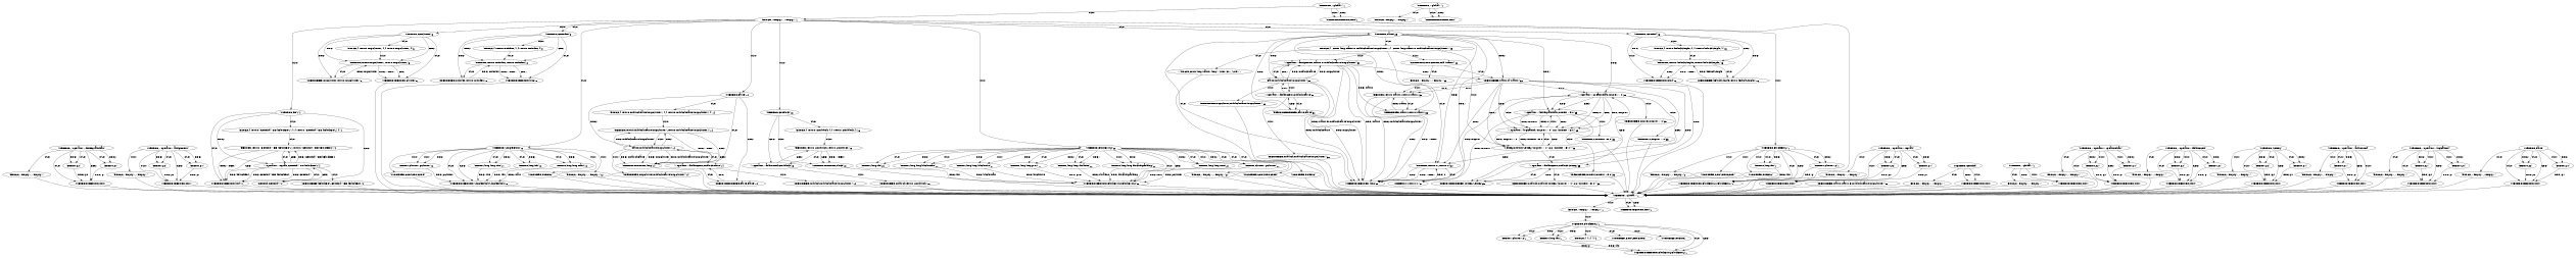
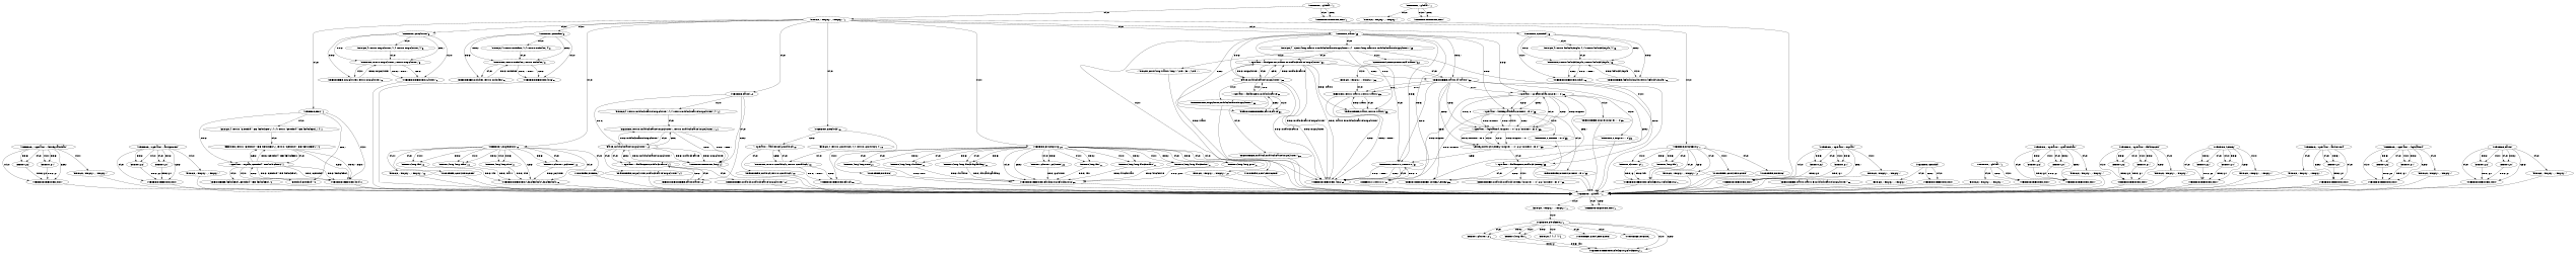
  digraph {
    n1 [label=<(METHOD,&lt;global&gt;)<SUB>1</SUB>>]
    n2 [label=<(BLOCK,&lt;empty&gt;,&lt;empty&gt;)<SUB>1</SUB>>]
    n3 [label=<(METHOD_RETURN,ANY)<SUB>1</SUB>>]
    n4 [label=<(METHOD,BlockEntry)<SUB>1</SUB>>]
    n5 [label=<(PARAM,Cluster* p)<SUB>1</SUB>>]
    n6 [label=<(PARAM,long idx)<SUB>1</SUB>>]
    n7 [label=<(BLOCK,{  },{  })<SUB>4</SUB>>]
    n8 [label=<(MODIFIER,CONSTRUCTOR)>]
    n9 [label=<(MODIFIER,PUBLIC)>]
    n10 [label=<(METHOD_RETURN,BlockEntry.BlockEntry)<SUB>1</SUB>>]
    n11 [label=<(METHOD,&lt;global&gt;)<SUB>1</SUB>>]
    n12 [label=<(BLOCK,&lt;empty&gt;,&lt;empty&gt;)>]
    n13 [label=<(METHOD_RETURN,ANY)>]
    n14 [label=<(METHOD,&lt;operator&gt;.lessEqualsThan)>]
    n15 [label=<(PARAM,p1)>]
    n16 [label=<(PARAM,p2)>]
    n17 [label=<(BLOCK,&lt;empty&gt;,&lt;empty&gt;)>]
    n18 [label=<(METHOD_RETURN,ANY)>]
    n19 [label=<(METHOD,&lt;operator&gt;.assignment)>]
    n20 [label=<(PARAM,p1)>]
    n21 [label=<(PARAM,p2)>]
    n22 [label=<(BLOCK,&lt;empty&gt;,&lt;empty&gt;)>]
    n23 [label=<(METHOD_RETURN,ANY)>]
    n24 [label=<(METHOD,GetKind)<SUB>16</SUB>>]
    n25 [label=<(BLOCK,{ return kBlockSimple; },{ return kBlockSimple; })<SUB>16</SUB>>]
    n26 [label=<(RETURN,return kBlockSimple;,return kBlockSimple;)<SUB>16</SUB>>]
    n27 [label=<(IDENTIFIER,kBlockSimple,return kBlockSimple;)<SUB>16</SUB>>]
    n28 [label=<(METHOD_RETURN,Kind)<SUB>16</SUB>>]
    n29 [label=<(METHOD,&lt;operator&gt;.equals)>]
    n30 [label=<(PARAM,p1)>]
    n31 [label=<(PARAM,p2)>]
    n32 [label=<(BLOCK,&lt;empty&gt;,&lt;empty&gt;)>]
    n33 [label=<(METHOD_RETURN,ANY)>]
    n34 [label=<(METHOD,&lt;global&gt;)<SUB>1</SUB>>]
    n35 [label=<(BLOCK,&lt;empty&gt;,&lt;empty&gt;)<SUB>1</SUB>>]
    n36 [label=<(METHOD_RETURN,ANY)<SUB>1</SUB>>]
    n37 [label=<(METHOD,BlockEntry)<SUB>1</SUB>>]
    n38 [label=<(METHOD,EOS)<SUB>4</SUB>>]
    n39 [label=<(METHOD,GetCluster)<SUB>6</SUB>>]
    n40 [label=<(METHOD,GetIndex)<SUB>8</SUB>>]
    n41 [label=<(METHOD,SimpleBlock)<SUB>10</SUB>>]
    n42 [label=<(METHOD,Parse)<SUB>14</SUB>>]
    n43 [label=<(METHOD,GetBlock)<SUB>18</SUB>>]
    n44 [label=<(METHOD,BlockGroup)<SUB>20</SUB>>]
    n45 [label=<(METHOD,Parse)<SUB>29</SUB>>]
    n46 [label=<(PARAM,Cluster* p)<SUB>1</SUB>>]
    n47 [label=<(PARAM,long idx)<SUB>1</SUB>>]
    n48 [label=<(BLOCK,&lt;empty&gt;,&lt;empty&gt;)<SUB>2</SUB>>]
    n49 [label=<(MODIFIER,CONSTRUCTOR)>]
    n50 [label=<(MODIFIER,PUBLIC)>]
    n51 [label=<(METHOD_RETURN,BlockEntry.~BlockEntry)<SUB>1</SUB>>]
    n52 [label=<(BLOCK,{ return (GetKind() == kBlockEOS); },{ return (GetKind() == kBlockEOS); })<SUB>4</SUB>>]
    n53 [label=<(&lt;operator&gt;.equals,GetKind() == kBlockEOS)<SUB>4</SUB>>]
    n54 [label=<(GetKind,GetKind())<SUB>4</SUB>>]
    n55 [label=<(METHOD_RETURN,bool)<SUB>4</SUB>>]
    n56 [label=<(BLOCK,{ return m_pCluster; },{ return m_pCluster; })<SUB>6</SUB>>]
    n57 [label=<(RETURN,return m_pCluster;,return m_pCluster;)<SUB>6</SUB>>]
    n58 [label=<(IDENTIFIER,m_pCluster,return m_pCluster;)<SUB>6</SUB>>]
    n59 [label=<(METHOD_RETURN,Cluster)<SUB>6</SUB>>]
    n60 [label=<(BLOCK,{ return m_index; },{ return m_index; })<SUB>8</SUB>>]
    n61 [label=<(RETURN,return m_index;,return m_index;)<SUB>8</SUB>>]
    n62 [label=<(IDENTIFIER,m_index,return m_index;)<SUB>8</SUB>>]
    n63 [label=<(METHOD_RETURN,long)<SUB>8</SUB>>]
    n64 [label=<(PARAM,Cluster* pCluster)<SUB>10</SUB>>]
    n65 [label=<(PARAM,long idx)<SUB>10</SUB>>]
    n66 [label=<(PARAM,long long start)<SUB>10</SUB>>]
    n67 [label=<(PARAM,long long size)<SUB>11</SUB>>]
    n68 [label=<(BLOCK,&lt;empty&gt;,&lt;empty&gt;)<SUB>12</SUB>>]
    n69 [label=<(MODIFIER,CONSTRUCTOR)>]
    n70 [label=<(MODIFIER,PUBLIC)>]
    n71 [label=<(METHOD_RETURN,SimpleBlock.SimpleBlock)<SUB>10</SUB>>]
    n72 [label=<(BLOCK,{ return m_block.Parse(m_pCluster); },{ return m_block.Parse(m_pCluster); })<SUB>14</SUB>>]
    n73 [label=<(Parse,m_block.Parse(m_pCluster))<SUB>14</SUB>>]
    n74 [label=<(FIELD_IDENTIFIER,Parse,Parse)<SUB>14</SUB>>]
    n75 [label=<(METHOD_RETURN,long)<SUB>14</SUB>>]
    n76 [label=<(BLOCK,{ return &amp;m_block; },{ return &amp;m_block; })<SUB>18</SUB>>]
    n77 [label=<(&lt;operator&gt;.addressOf,&amp;m_block)<SUB>18</SUB>>]
    n78 [label=<(METHOD_RETURN,Block)<SUB>18</SUB>>]
    n79 [label=<(PARAM,Cluster* pCluster)<SUB>20</SUB>>]
    n80 [label=<(PARAM,long idx)<SUB>20</SUB>>]
    n81 [label=<(PARAM,long long block_start)<SUB>20</SUB>>]
    n82 [label=<(PARAM,long long block_size)<SUB>21</SUB>>]
    n83 [label=<(PARAM,long long prev)<SUB>21</SUB>>]
    n84 [label=<(PARAM,long long next)<SUB>21</SUB>>]
    n85 [label=<(PARAM,long long duration)<SUB>22</SUB>>]
    n86 [label=<(PARAM,long long discard_padding)<SUB>22</SUB>>]
    n87 [label=<(BLOCK,&lt;empty&gt;,&lt;empty&gt;)<SUB>27</SUB>>]
    n88 [label=<(MODIFIER,CONSTRUCTOR)>]
    n89 [label=<(MODIFIER,PUBLIC)>]
    n90 [label=<(METHOD_RETURN,BlockGroup.BlockGroup)<SUB>20</SUB>>]
    n91 [label=<(BLOCK,{   const long status = m_block.Parse(m_pCluste...,{   const long status = m_block.Parse(m_pCluste...)<SUB>29</SUB>>]
    n92 [label=<(Parse,m_block.Parse(m_pCluster))<SUB>30</SUB>>]
    n93 [label=<(FIELD_IDENTIFIER,Parse,Parse)<SUB>30</SUB>>]
    n94 [label=<(IDENTIFIER,status,if (status))<SUB>32</SUB>>]
    n95 [label=<(IDENTIFIER,status,return status;)<SUB>33</SUB>>]
    n96 [label=<(&lt;operator&gt;.greaterThan,m_prev &gt; 0)<SUB>35</SUB>>]
    n97 [label=<(&lt;operator&gt;.lessEqualsThan,m_next &lt;= 0)<SUB>35</SUB>>]
    n98 [label=<(RETURN,return 0;,return 0;)<SUB>37</SUB>>]
    n99 [label=<(LITERAL,0,return 0;)<SUB>37</SUB>>]
    n100 [label=<(METHOD_RETURN,long)<SUB>29</SUB>>]
    n101 [label=<(RETURN,return (GetKind() == kBlockEOS);,return (GetKind() == kBlockEOS);)<SUB>4</SUB>>]
    n102 [label=<(IDENTIFIER,kBlockEOS,GetKind() == kBlockEOS)<SUB>4</SUB>>]
    n103 [label=<(RETURN,return m_block.Parse(m_pCluster);,return m_block.Parse(m_pCluster);)<SUB>14</SUB>>]
    n104 [label=<(&lt;operator&gt;.fieldAccess,m_block.Parse)<SUB>14</SUB>>]
    n105 [label=<(IDENTIFIER,m_pCluster,m_block.Parse(m_pCluster))<SUB>14</SUB>>]
    n106 [label=<(IDENTIFIER,m_block,m_block.Parse(m_pCluster))<SUB>14</SUB>>]
    n107 [label=<(RETURN,return &amp;m_block;,return &amp;m_block;)<SUB>18</SUB>>]
    n108 [label=<(IDENTIFIER,m_block,return &amp;m_block;)<SUB>18</SUB>>]
    n109 [label="<(LOCAL,const long status: long)<SUB>30</SUB>>"]
    n110 [label=<(&lt;operator&gt;.assignment,status = m_block.Parse(m_pCluster))<SUB>30</SUB>>]
    n111 [label=<(CONTROL_STRUCTURE,IF,if (status))<SUB>32</SUB>>]
    n112 [label=<(SetKey,m_block.SetKey((m_prev &gt; 0) &amp;&amp; (m_next &lt;= 0)))<SUB>35</SUB>>]
    n113 [label=<(&lt;operator&gt;.fieldAccess,m_block.Parse)<SUB>30</SUB>>]
    n114 [label=<(IDENTIFIER,m_pCluster,m_block.Parse(m_pCluster))<SUB>30</SUB>>]
    n115 [label=<(RETURN,return status;,return status;)<SUB>33</SUB>>]
    n116 [label=<(&lt;operator&gt;.fieldAccess,m_block.SetKey)<SUB>35</SUB>>]
    n117 [label=<(FIELD_IDENTIFIER,SetKey,SetKey)<SUB>35</SUB>>]
    n118 [label=<(&lt;operator&gt;.logicalAnd,(m_prev &gt; 0) &amp;&amp; (m_next &lt;= 0))<SUB>35</SUB>>]
    n119 [label=<(IDENTIFIER,m_prev,m_prev &gt; 0)<SUB>35</SUB>>]
    n120 [label=<(LITERAL,0,m_prev &gt; 0)<SUB>35</SUB>>]
    n121 [label=<(IDENTIFIER,m_next,m_next &lt;= 0)<SUB>35</SUB>>]
    n122 [label=<(LITERAL,0,m_next &lt;= 0)<SUB>35</SUB>>]
    n123 [label=<(BLOCK,&lt;empty&gt;,&lt;empty&gt;)<SUB>33</SUB>>]
    n124 [label=<(IDENTIFIER,status,status = m_block.Parse(m_pCluster))<SUB>30</SUB>>]
    n125 [label=<(IDENTIFIER,m_block,m_block.Parse(m_pCluster))<SUB>30</SUB>>]
    n126 [label=<(IDENTIFIER,m_block,m_block.SetKey((m_prev &gt; 0) &amp;&amp; (m_next &lt;= 0)))<SUB>35</SUB>>]
    n127 [label=<(METHOD,GetKind)>]
    n128 [label=<(BLOCK,&lt;empty&gt;,&lt;empty&gt;)>]
    n129 [label=<(METHOD_RETURN,ANY)>]
    n130 [label=<(METHOD,&lt;global&gt;)<SUB>1</SUB>>]
    n131 [label=<(BLOCK,&lt;empty&gt;,&lt;empty&gt;)>]
    n132 [label=<(METHOD_RETURN,ANY)>]
    n133 [label=<(METHOD,&lt;operator&gt;.greaterThan)>]
    n134 [label=<(PARAM,p1)>]
    n135 [label=<(PARAM,p2)>]
    n136 [label=<(BLOCK,&lt;empty&gt;,&lt;empty&gt;)>]
    n137 [label=<(METHOD_RETURN,ANY)>]
    n138 [label=<(METHOD,&lt;operator&gt;.fieldAccess)>]
    n139 [label=<(PARAM,p1)>]
    n140 [label=<(PARAM,p2)>]
    n141 [label=<(BLOCK,&lt;empty&gt;,&lt;empty&gt;)>]
    n142 [label=<(METHOD_RETURN,ANY)>]
    n143 [label=<(METHOD,SetKey)>]
    n144 [label=<(PARAM,p1)>]
    n145 [label=<(PARAM,p2)>]
    n146 [label=<(BLOCK,&lt;empty&gt;,&lt;empty&gt;)>]
    n147 [label=<(METHOD_RETURN,ANY)>]
    n148 [label=<(METHOD,&lt;operator&gt;.addressOf)>]
    n149 [label=<(PARAM,p1)>]
    n150 [label=<(BLOCK,&lt;empty&gt;,&lt;empty&gt;)>]
    n151 [label=<(METHOD_RETURN,ANY)>]
    n152 [label=<(METHOD,&lt;operator&gt;.logicalAnd)>]
    n153 [label=<(PARAM,p1)>]
    n154 [label=<(PARAM,p2)>]
    n155 [label=<(BLOCK,&lt;empty&gt;,&lt;empty&gt;)>]
    n156 [label=<(METHOD_RETURN,ANY)>]
    n157 [label=<(METHOD,Parse)>]
    n158 [label=<(PARAM,p1)>]
    n159 [label=<(PARAM,p2)>]
    n160 [label=<(BLOCK,&lt;empty&gt;,&lt;empty&gt;)>]
    n161 [label=<(METHOD_RETURN,ANY)>]
    n1 -> n2 [label="AST: "]
    n1 -> n3 [label="AST: "]
    n1 -> n3 [label="CFG: "]
    n2 -> n4 [label="AST: "]
    n4 -> n5 [label="AST: "]
    n4 -> n5 [label="DDG: "]
    n4 -> n6 [label="AST: "]
    n4 -> n6 [label="DDG: "]
    n4 -> n7 [label="AST: "]
    n4 -> n8 [label="AST: "]
    n4 -> n9 [label="AST: "]
    n4 -> n10 [label="AST: "]
    n4 -> n10 [label="CFG: "]
    n5 -> n10 [label="DDG: p"]
    n6 -> n10 [label="DDG: idx"]
    n11 -> n12 [label="AST: "]
    n11 -> n13 [label="AST: "]
    n11 -> n13 [label="CFG: "]
    n14 -> n15 [label="AST: "]
    n14 -> n15 [label="DDG: "]
    n14 -> n16 [label="AST: "]
    n14 -> n16 [label="DDG: "]
    n14 -> n17 [label="AST: "]
    n14 -> n18 [label="AST: "]
    n14 -> n18 [label="CFG: "]
    n15 -> n18 [label="DDG: p1"]
    n16 -> n18 [label="DDG: p2"]
    n17 -> n1
    n18 -> n1
    n19 -> n20 [label="AST: "]
    n19 -> n20 [label="DDG: "]
    n19 -> n21 [label="AST: "]
    n19 -> n21 [label="DDG: "]
    n19 -> n22 [label="AST: "]
    n19 -> n23 [label="AST: "]
    n19 -> n23 [label="CFG: "]
    n20 -> n23 [label="DDG: p1"]
    n21 -> n23 [label="DDG: p2"]
    n22 -> n1
    n23 -> n1
    n24 -> n25 [label="AST: "]
    n24 -> n26 [label="CFG: "]
    n24 -> n26 [label="DDG: "]
    n24 -> n27 [label="DDG: "]
    n24 -> n28 [label="AST: "]
    n25 -> n26 [label="AST: "]
    n26 -> n27 [label="AST: "]
    n26 -> n28 [label="CFG: "]
    n26 -> n28 [label="DDG: &lt;RET&gt;"]
    n27 -> n26 [label="DDG: kBlockSimple"]
    n28 -> n1
    n29 -> n30 [label="AST: "]
    n29 -> n30 [label="DDG: "]
    n29 -> n31 [label="AST: "]
    n29 -> n31 [label="DDG: "]
    n29 -> n32 [label="AST: "]
    n29 -> n33 [label="AST: "]
    n29 -> n33 [label="CFG: "]
    n30 -> n33 [label="DDG: p1"]
    n31 -> n33 [label="DDG: p2"]
    n32 -> n1
    n33 -> n1
    n34 -> n35 [label="AST: "]
    n34 -> n36 [label="AST: "]
    n34 -> n36 [label="CFG: "]
    n35 -> n24 [label="AST: "]
    n35 -> n37 [label="AST: "]
    n35 -> n38 [label="AST: "]
    n35 -> n39 [label="AST: "]
    n35 -> n40 [label="AST: "]
    n35 -> n41 [label="AST: "]
    n35 -> n42 [label="AST: "]
    n35 -> n43 [label="AST: "]
    n35 -> n44 [label="AST: "]
    n35 -> n45 [label="AST: "]
    n36 -> n1
    n37 -> n46 [label="AST: "]
    n37 -> n46 [label="DDG: "]
    n37 -> n47 [label="AST: "]
    n37 -> n47 [label="DDG: "]
    n37 -> n48 [label="AST: "]
    n37 -> n49 [label="AST: "]
    n37 -> n50 [label="AST: "]
    n37 -> n51 [label="AST: "]
    n37 -> n51 [label="CFG: "]
    n38 -> n52 [label="AST: "]
    n38 -> n53 [label="DDG: "]
    n38 -> n54 [label="CFG: "]
    n38 -> n55 [label="AST: "]
    n39 -> n56 [label="AST: "]
    n39 -> n57 [label="CFG: "]
    n39 -> n57 [label="DDG: "]
    n39 -> n58 [label="DDG: "]
    n39 -> n59 [label="AST: "]
    n40 -> n60 [label="AST: "]
    n40 -> n61 [label="CFG: "]
    n40 -> n61 [label="DDG: "]
    n40 -> n62 [label="DDG: "]
    n40 -> n63 [label="AST: "]
    n41 -> n64 [label="AST: "]
    n41 -> n64 [label="DDG: "]
    n41 -> n65 [label="AST: "]
    n41 -> n65 [label="DDG: "]
    n41 -> n66 [label="AST: "]
    n41 -> n66 [label="DDG: "]
    n41 -> n67 [label="AST: "]
    n41 -> n67 [label="DDG: "]
    n41 -> n68 [label="AST: "]
    n41 -> n69 [label="AST: "]
    n41 -> n70 [label="AST: "]
    n41 -> n71 [label="AST: "]
    n41 -> n71 [label="CFG: "]
    n42 -> n72 [label="AST: "]
    n42 -> n73 [label="DDG: "]
    n42 -> n74 [label="CFG: "]
    n42 -> n75 [label="AST: "]
-   n43 -> n76 [label="AST: "]
    n43 -> n77 [label="CFG: "]
    n43 -> n78 [label="AST: "]
    n44 -> n79 [label="AST: "]
    n44 -> n79 [label="DDG: "]
    n44 -> n80 [label="AST: "]
    n44 -> n80 [label="DDG: "]
    n44 -> n81 [label="AST: "]
    n44 -> n81 [label="DDG: "]
    n44 -> n82 [label="AST: "]
    n44 -> n82 [label="DDG: "]
    n44 -> n83 [label="AST: "]
    n44 -> n83 [label="DDG: "]
    n44 -> n84 [label="AST: "]
    n44 -> n84 [label="DDG: "]
    n44 -> n85 [label="AST: "]
    n44 -> n85 [label="DDG: "]
    n44 -> n86 [label="AST: "]
    n44 -> n86 [label="DDG: "]
    n44 -> n87 [label="AST: "]
    n44 -> n88 [label="AST: "]
    n44 -> n89 [label="AST: "]
    n44 -> n90 [label="AST: "]
    n44 -> n90 [label="CFG: "]
    n45 -> n91 [label="AST: "]
    n45 -> n92 [label="DDG: "]
    n45 -> n93 [label="CFG: "]
    n45 -> n94 [label="DDG: "]
    n45 -> n95 [label="DDG: "]
    n45 -> n96 [label="DDG: "]
    n45 -> n97 [label="DDG: "]
    n45 -> n98 [label="DDG: "]
    n45 -> n99 [label="DDG: "]
    n45 -> n100 [label="AST: "]
    n46 -> n51 [label="DDG: p"]
    n47 -> n51 [label="DDG: idx"]
    n48 -> n1
    n49 -> n1
    n50 -> n1
    n51 -> n1
    n52 -> n101 [label="AST: "]
    n53 -> n54 [label="AST: "]
    n53 -> n55 [label="DDG: GetKind()"]
    n53 -> n55 [label="DDG: kBlockEOS"]
    n53 -> n55 [label="DDG: GetKind() == kBlockEOS"]
    n53 -> n101 [label="CFG: "]
    n53 -> n101 [label="DDG: GetKind() == kBlockEOS"]
    n53 -> n102 [label="AST: "]
    n54 -> n53 [label="CFG: "]
    n55 -> n1
    n56 -> n57 [label="AST: "]
    n57 -> n58 [label="AST: "]
    n57 -> n59 [label="CFG: "]
    n57 -> n59 [label="DDG: &lt;RET&gt;"]
    n58 -> n57 [label="DDG: m_pCluster"]
    n59 -> n1
    n60 -> n61 [label="AST: "]
    n61 -> n62 [label="AST: "]
    n61 -> n63 [label="CFG: "]
    n61 -> n63 [label="DDG: &lt;RET&gt;"]
    n62 -> n61 [label="DDG: m_index"]
    n63 -> n1
    n64 -> n71 [label="DDG: pCluster"]
    n65 -> n71 [label="DDG: idx"]
    n66 -> n71 [label="DDG: start"]
    n67 -> n71 [label="DDG: size"]
    n68 -> n1
    n69 -> n1
    n70 -> n1
    n71 -> n1
    n72 -> n103 [label="AST: "]
    n73 -> n75 [label="DDG: m_block.Parse"]
    n73 -> n75 [label="DDG: m_pCluster"]
    n73 -> n75 [label="DDG: m_block.Parse(m_pCluster)"]
    n73 -> n103 [label="CFG: "]
    n73 -> n103 [label="DDG: m_block.Parse(m_pCluster)"]
    n73 -> n104 [label="AST: "]
    n73 -> n105 [label="AST: "]
    n74 -> n104 [label="CFG: "]
    n75 -> n1
    n76 -> n107 [label="AST: "]
    n77 -> n107 [label="CFG: "]
    n77 -> n108 [label="AST: "]
    n78 -> n1
    n79 -> n90 [label="DDG: pCluster"]
    n80 -> n90 [label="DDG: idx"]
    n81 -> n90 [label="DDG: block_start"]
    n82 -> n90 [label="DDG: block_size"]
    n83 -> n90 [label="DDG: prev"]
    n84 -> n90 [label="DDG: next"]
    n85 -> n90 [label="DDG: duration"]
    n86 -> n90 [label="DDG: discard_padding"]
    n87 -> n1
    n88 -> n1
    n89 -> n1
    n90 -> n1
    n91 -> n98 [label="AST: "]
    n91 -> n109 [label="AST: "]
    n91 -> n110 [label="AST: "]
    n91 -> n111 [label="AST: "]
    n91 -> n112 [label="AST: "]
    n92 -> n100 [label="DDG: m_block.Parse"]
    n92 -> n100 [label="DDG: m_pCluster"]
    n92 -> n110 [label="CFG: "]
    n92 -> n110 [label="DDG: m_block.Parse"]
    n92 -> n110 [label="DDG: m_pCluster"]
    n92 -> n113 [label="AST: "]
    n92 -> n114 [label="AST: "]
    n93 -> n113 [label="CFG: "]
    n94 -> n96 [label="CDG: "]
    n94 -> n98 [label="CDG: "]
    n94 -> n112 [label="CDG: "]
    n94 -> n115 [label="CFG: "]
    n94 -> n115 [label="CDG: "]
    n94 -> n116 [label="CDG: "]
    n94 -> n117 [label="CFG: "]
    n94 -> n117 [label="CDG: "]
    n94 -> n118 [label="CDG: "]
    n95 -> n115 [label="DDG: status"]
    n96 -> n97 [label="CFG: "]
    n96 -> n97 [label="CDG: "]
    n96 -> n100 [label="DDG: m_prev"]
    n96 -> n118 [label="CFG: "]
    n96 -> n118 [label="DDG: m_prev"]
    n96 -> n118 [label="DDG: 0"]
    n96 -> n119 [label="AST: "]
    n96 -> n120 [label="AST: "]
    n97 -> n100 [label="DDG: m_next"]
    n97 -> n118 [label="CFG: "]
    n97 -> n118 [label="DDG: m_next"]
    n97 -> n118 [label="DDG: 0"]
    n97 -> n121 [label="AST: "]
    n97 -> n122 [label="AST: "]
    n98 -> n99 [label="AST: "]
    n98 -> n100 [label="CFG: "]
    n98 -> n100 [label="DDG: &lt;RET&gt;"]
    n99 -> n98 [label="DDG: 0"]
    n100 -> n1
    n101 -> n53 [label="AST: "]
    n101 -> n55 [label="CFG: "]
    n101 -> n55 [label="DDG: &lt;RET&gt;"]
    n102 -> n1
    n103 -> n73 [label="AST: "]
    n103 -> n75 [label="CFG: "]
    n103 -> n75 [label="DDG: &lt;RET&gt;"]
    n104 -> n73 [label="CFG: "]
    n104 -> n74 [label="AST: "]
    n104 -> n106 [label="AST: "]
    n105 -> n1
    n106 -> n1
    n107 -> n77 [label="AST: "]
    n107 -> n78 [label="CFG: "]
    n107 -> n78 [label="DDG: &lt;RET&gt;"]
    n108 -> n1
    n109 -> n1
    n110 -> n92 [label="AST: "]
    n110 -> n94 [label="CFG: "]
    n110 -> n95 [label="DDG: status"]
    n110 -> n100 [label="DDG: status"]
    n110 -> n100 [label="DDG: m_block.Parse(m_pCluster)"]
    n110 -> n100 [label="DDG: status = m_block.Parse(m_pCluster)"]
    n111 -> n94 [label="AST: "]
    n111 -> n123 [label="AST: "]
    n112 -> n98 [label="CFG: "]
    n112 -> n116 [label="AST: "]
    n112 -> n118 [label="AST: "]
    n113 -> n92 [label="CFG: "]
    n113 -> n93 [label="AST: "]
    n113 -> n125 [label="AST: "]
    n114 -> n1
    n115 -> n95 [label="AST: "]
    n115 -> n100 [label="CFG: "]
    n115 -> n100 [label="DDG: &lt;RET&gt;"]
    n116 -> n96 [label="CFG: "]
    n116 -> n117 [label="AST: "]
    n116 -> n126 [label="AST: "]
    n117 -> n116 [label="CFG: "]
    n118 -> n96 [label="AST: "]
    n118 -> n97 [label="AST: "]
    n118 -> n112 [label="CFG: "]
    n118 -> n112 [label="DDG: m_prev &gt; 0"]
    n118 -> n112 [label="DDG: m_next &lt;= 0"]
    n119 -> n1
    n120 -> n1
    n121 -> n1
    n122 -> n1
    n123 -> n115 [label="AST: "]
    n124 -> n1
    n125 -> n1
    n126 -> n1
    n127 -> n128 [label="AST: "]
    n127 -> n129 [label="AST: "]
    n127 -> n129 [label="CFG: "]
    n128 -> n1
    n129 -> n1
    n130 -> n131 [label="AST: "]
    n130 -> n132 [label="AST: "]
    n130 -> n132 [label="CFG: "]
    n131 -> n1
    n132 -> n1
    n133 -> n134 [label="AST: "]
    n133 -> n134 [label="DDG: "]
    n133 -> n135 [label="AST: "]
    n133 -> n135 [label="DDG: "]
    n133 -> n136 [label="AST: "]
    n133 -> n137 [label="AST: "]
    n133 -> n137 [label="CFG: "]
    n134 -> n137 [label="DDG: p1"]
    n135 -> n137 [label="DDG: p2"]
    n136 -> n1
    n137 -> n1
    n138 -> n139 [label="AST: "]
    n138 -> n139 [label="DDG: "]
    n138 -> n140 [label="AST: "]
    n138 -> n140 [label="DDG: "]
    n138 -> n141 [label="AST: "]
    n138 -> n142 [label="AST: "]
    n138 -> n142 [label="CFG: "]
    n139 -> n142 [label="DDG: p1"]
    n140 -> n142 [label="DDG: p2"]
    n141 -> n1
    n142 -> n1
    n143 -> n144 [label="AST: "]
    n143 -> n144 [label="DDG: "]
    n143 -> n145 [label="AST: "]
    n143 -> n145 [label="DDG: "]
    n143 -> n146 [label="AST: "]
    n143 -> n147 [label="AST: "]
    n143 -> n147 [label="CFG: "]
    n144 -> n147 [label="DDG: p1"]
    n145 -> n147 [label="DDG: p2"]
    n146 -> n1
    n147 -> n1
    n148 -> n149 [label="AST: "]
    n148 -> n149 [label="DDG: "]
    n148 -> n150 [label="AST: "]
    n148 -> n151 [label="AST: "]
    n148 -> n151 [label="CFG: "]
    n149 -> n151 [label="DDG: p1"]
    n150 -> n1
    n151 -> n1
    n152 -> n153 [label="AST: "]
    n152 -> n153 [label="DDG: "]
    n152 -> n154 [label="AST: "]
    n152 -> n154 [label="DDG: "]
    n152 -> n155 [label="AST: "]
    n152 -> n156 [label="AST: "]
    n152 -> n156 [label="CFG: "]
    n153 -> n156 [label="DDG: p1"]
    n154 -> n156 [label="DDG: p2"]
    n155 -> n1
    n156 -> n1
    n157 -> n158 [label="AST: "]
    n157 -> n158 [label="DDG: "]
    n157 -> n159 [label="AST: "]
    n157 -> n159 [label="DDG: "]
    n157 -> n160 [label="AST: "]
    n157 -> n161 [label="AST: "]
    n157 -> n161 [label="CFG: "]
    n158 -> n161 [label="DDG: p1"]
    n159 -> n161 [label="DDG: p2"]
    n160 -> n1
    n161 -> n1
  }
